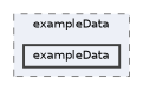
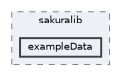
  digraph {
    compound=true
    n1 [color=grey25 fillcolor="#edf0f7" fontname=Helvetica fontsize=10 height=0.2 label=exampleData shape=box style="filled,bold" width=0.4]
    subgraph cluster_1 {
      bgcolor="#edf0f7"
      fontname=Helvetica
      fontsize=10
-     label=exampleData
+     label=sakuralib
      pencolor=grey50
      style="filled,dashed"
      n1
    }
  }
